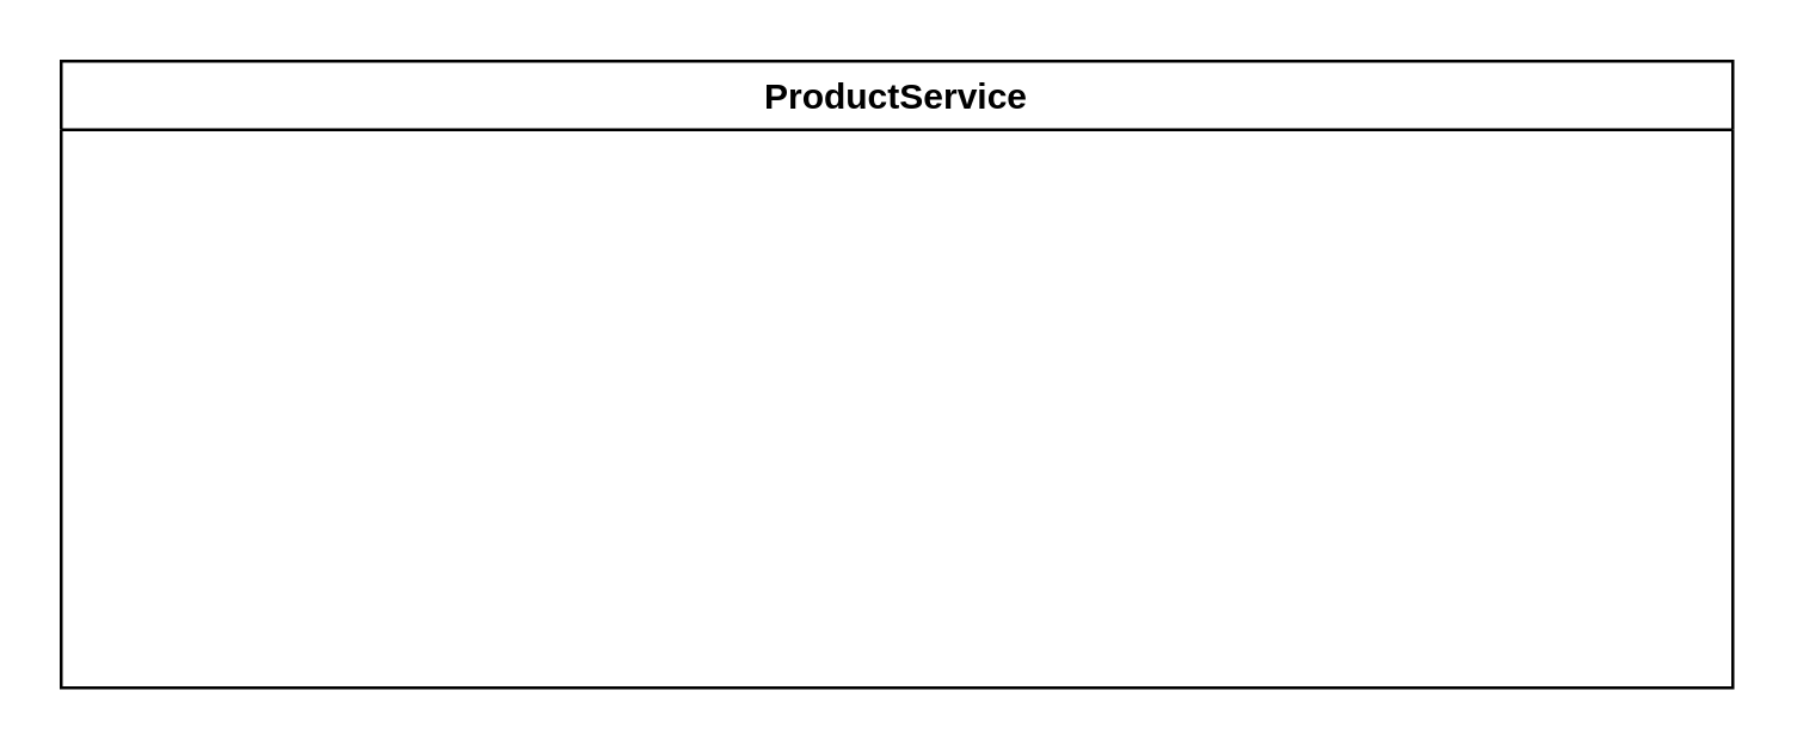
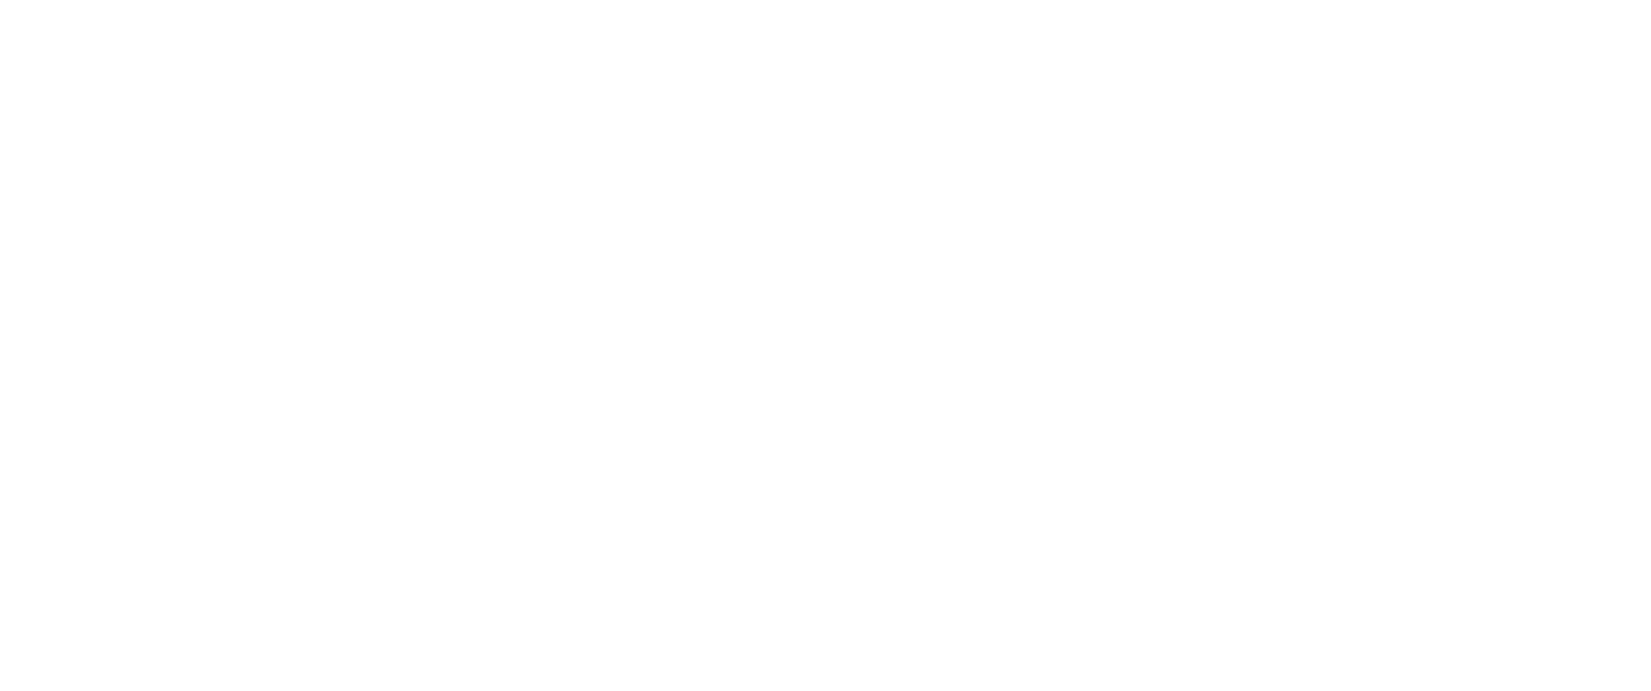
  <mxCell id="0" />
  <mxCell id="1" parent="0" />
- <mxCell id="2" value="ProductService" style="swimlane;startSize=23;" parent="1" vertex="1"><mxGeometry x="20" y="20" width="560" height="210" as="geometry" /></mxCell>
